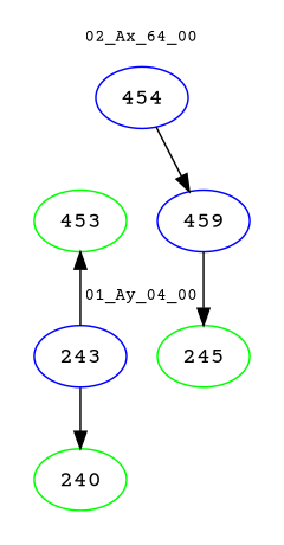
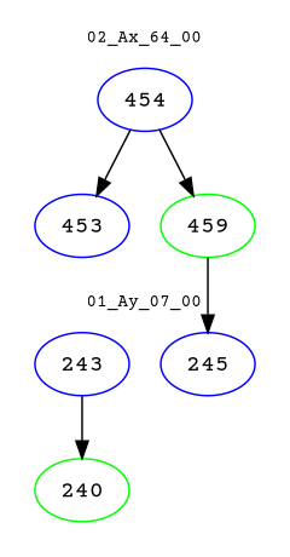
  digraph {
    fontname="Courier Prime"
    node [color=blue fontname="Courier Prime"]
    edge [color=black fontname="Courier Prime"]
    n1 [label=454]
-   n2 [color=green label=453]
-   n3 [label=459]
+   n2 [label=453]
+   n3 [color=green label=459]
    n4 [label=243]
    n5 [color=green label=240]
-   n6 [color=green label=245]
+   n6 [label=245]
    subgraph cluster_1 {
      color=white
      fontsize=10
      label="02_Ax_64_00"
      n1
      n2
      n3
    }
    subgraph cluster_2 {
      color=white
      fontsize=10
-     label="01_Ay_04_00"
+     label="01_Ay_07_00"
      n4
      n5
      n6
    }
-   n4 -> n2
+   n1 -> n2
    n1 -> n3
    n3 -> n6
    n4 -> n5
  }
